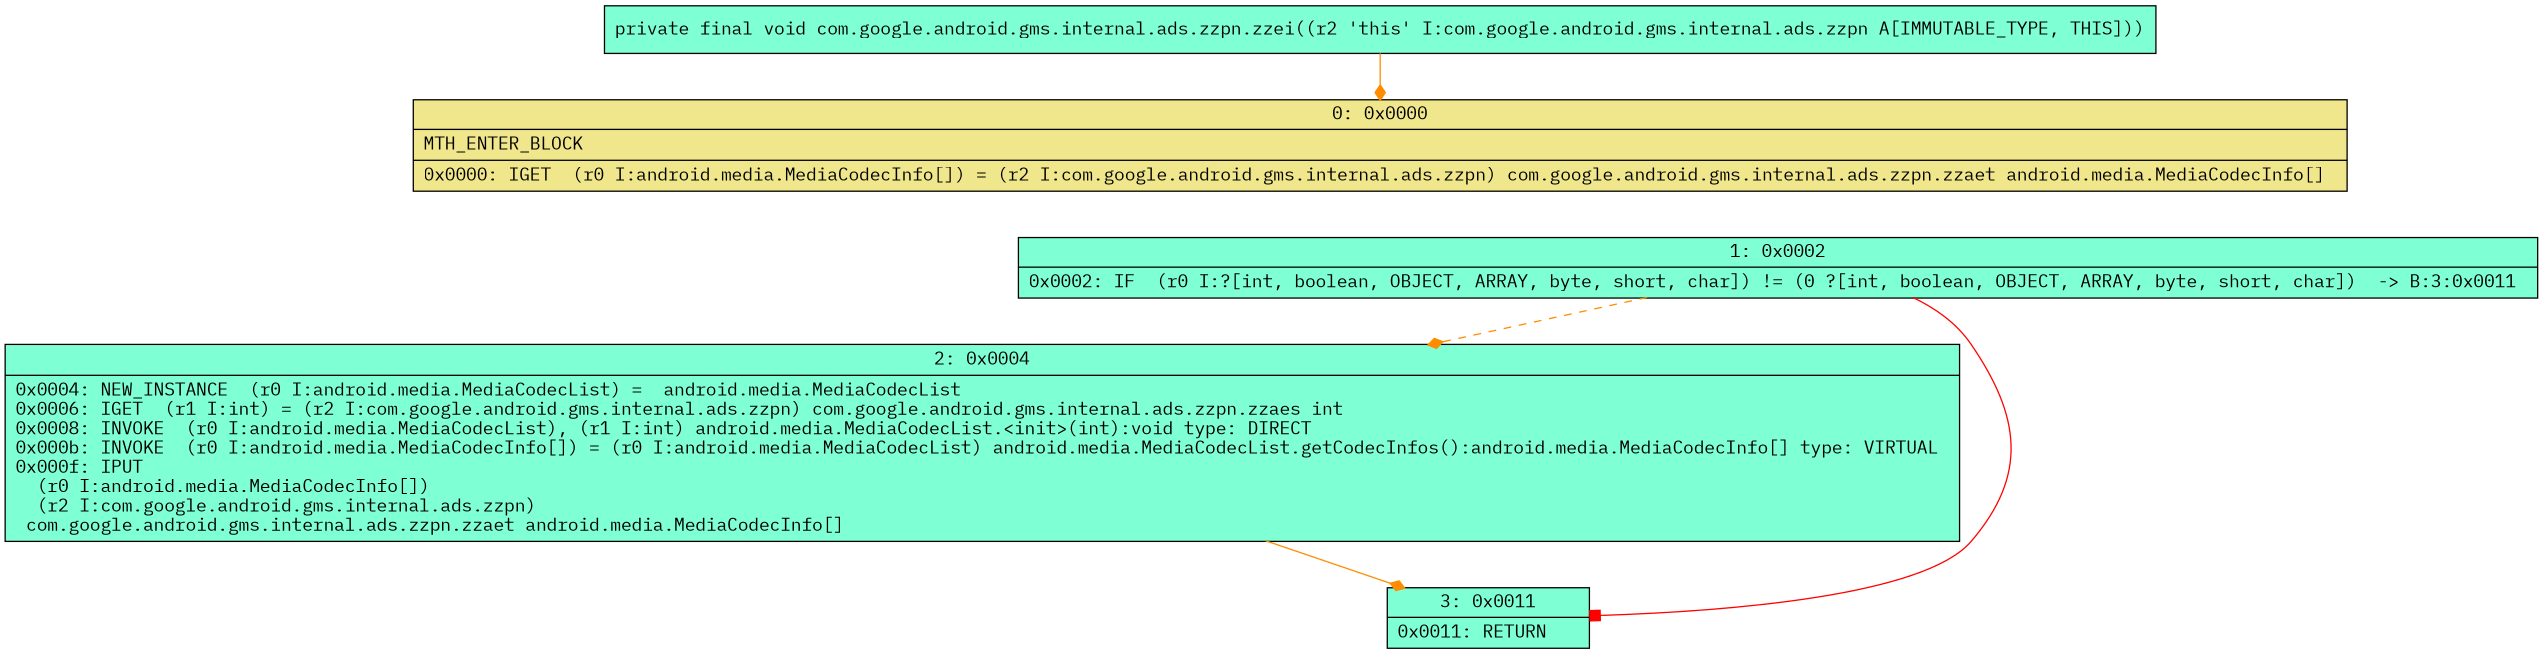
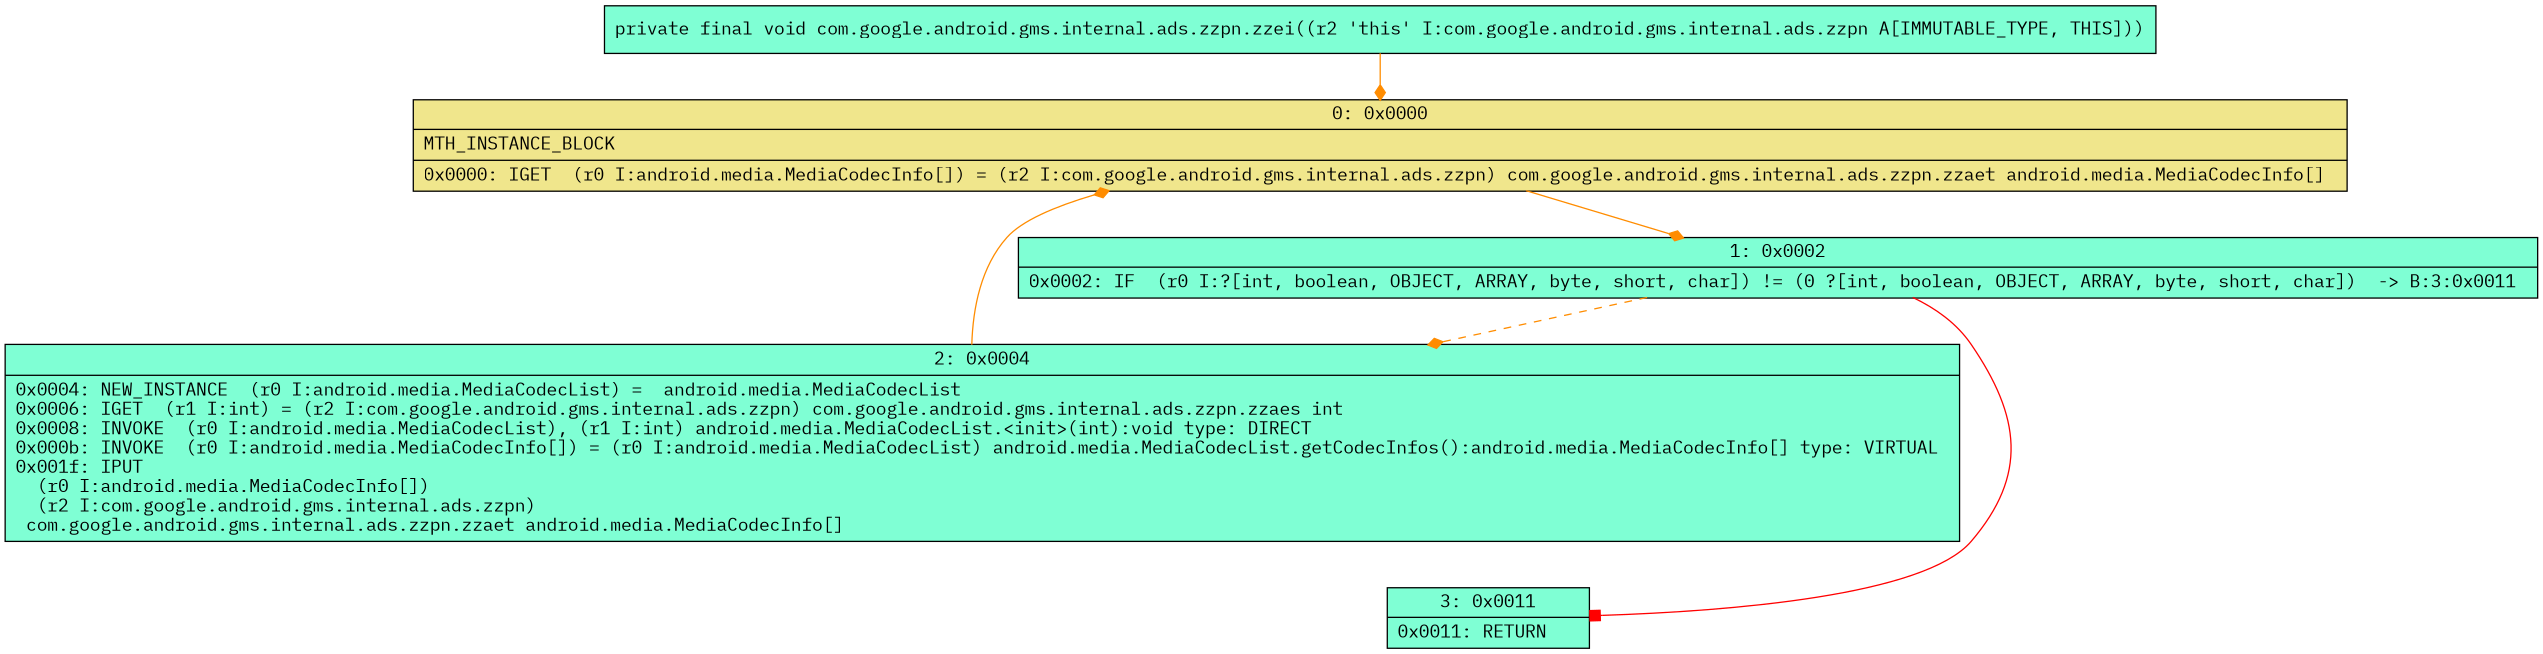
  digraph {
    fontname="IBM Plex Mono"
    node [fillcolor=aquamarine fontname="IBM Plex Mono" shape=record style=filled]
    edge [arrowhead=diamond color=darkorange fontname="IBM Plex Mono"]
-   n1 [fillcolor=khaki label="{0\:\ 0x0000|MTH_ENTER_BLOCK\l|0x0000: IGET  (r0 I:android.media.MediaCodecInfo[]) = (r2 I:com.google.android.gms.internal.ads.zzpn) com.google.android.gms.internal.ads.zzpn.zzaet android.media.MediaCodecInfo[] \l}"]
+   n1 [fillcolor=khaki label="{0\:\ 0x0000|MTH_INSTANCE_BLOCK\l|0x0000: IGET  (r0 I:android.media.MediaCodecInfo[]) = (r2 I:com.google.android.gms.internal.ads.zzpn) com.google.android.gms.internal.ads.zzpn.zzaet android.media.MediaCodecInfo[] \l}"]
    n2 [label="{1\:\ 0x0002|0x0002: IF  (r0 I:?[int, boolean, OBJECT, ARRAY, byte, short, char]) != (0 ?[int, boolean, OBJECT, ARRAY, byte, short, char])  \-\> B:3:0x0011 \l}"]
-   n3 [label="{2\:\ 0x0004|0x0004: NEW_INSTANCE  (r0 I:android.media.MediaCodecList) =  android.media.MediaCodecList \l0x0006: IGET  (r1 I:int) = (r2 I:com.google.android.gms.internal.ads.zzpn) com.google.android.gms.internal.ads.zzpn.zzaes int \l0x0008: INVOKE  (r0 I:android.media.MediaCodecList), (r1 I:int) android.media.MediaCodecList.\<init\>(int):void type: DIRECT \l0x000b: INVOKE  (r0 I:android.media.MediaCodecInfo[]) = (r0 I:android.media.MediaCodecList) android.media.MediaCodecList.getCodecInfos():android.media.MediaCodecInfo[] type: VIRTUAL \l0x000f: IPUT  \l  (r0 I:android.media.MediaCodecInfo[])\l  (r2 I:com.google.android.gms.internal.ads.zzpn)\l com.google.android.gms.internal.ads.zzpn.zzaet android.media.MediaCodecInfo[] \l}"]
+   n3 [label="{2\:\ 0x0004|0x0004: NEW_INSTANCE  (r0 I:android.media.MediaCodecList) =  android.media.MediaCodecList \l0x0006: IGET  (r1 I:int) = (r2 I:com.google.android.gms.internal.ads.zzpn) com.google.android.gms.internal.ads.zzpn.zzaes int \l0x0008: INVOKE  (r0 I:android.media.MediaCodecList), (r1 I:int) android.media.MediaCodecList.\<init\>(int):void type: DIRECT \l0x000b: INVOKE  (r0 I:android.media.MediaCodecInfo[]) = (r0 I:android.media.MediaCodecList) android.media.MediaCodecList.getCodecInfos():android.media.MediaCodecInfo[] type: VIRTUAL \l0x001f: IPUT  \l  (r0 I:android.media.MediaCodecInfo[])\l  (r2 I:com.google.android.gms.internal.ads.zzpn)\l com.google.android.gms.internal.ads.zzpn.zzaet android.media.MediaCodecInfo[] \l}"]
    n4 [label="{3\:\ 0x0011|0x0011: RETURN   \l}"]
    n5 [label="{private final void com.google.android.gms.internal.ads.zzpn.zzei((r2 'this' I:com.google.android.gms.internal.ads.zzpn A[IMMUTABLE_TYPE, THIS])) }"]
+   n1 -> n2
    n2 -> n3 [style=dashed]
    n2 -> n4 [arrowhead=box color=red]
-   n3 -> n4
+   n3 -> n1
    n5 -> n1
  }
